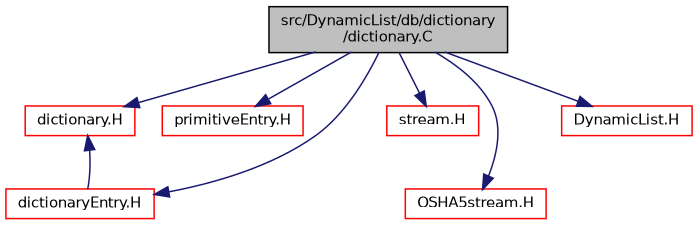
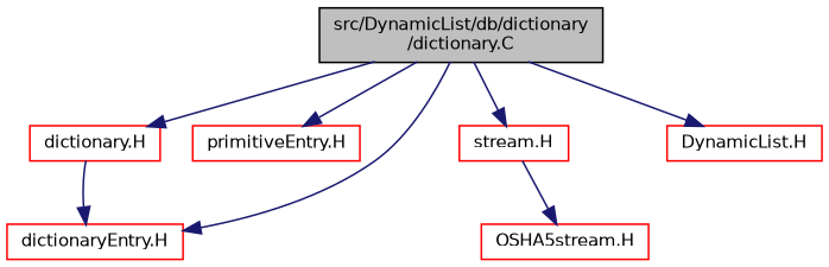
  digraph {
    node [color=red fontname=Helvetica fontsize=10 shape=record]
    edge [color=midnightblue fontname=Helvetica fontsize=10 labelfontname=Helvetica labelfontsize=10 style=solid]
    n1 [color=black fillcolor=grey75 fontcolor=black height=0.2 label="src/DynamicList/db/dictionary\l/dictionary.C" style=filled width=0.4]
    n2 [height=0.2 label="dictionary.H" width=0.4]
    n3 [height=0.2 label="primitiveEntry.H" width=0.4]
    n4 [height=0.2 label="dictionaryEntry.H" width=0.4]
    n5 [height=0.2 label="stream.H" width=0.4]
    n6 [height=0.2 label="OSHA5stream.H" width=0.4]
    n7 [height=0.2 label="DynamicList.H" width=0.4]
    n1 -> n2
    n1 -> n3
    n1 -> n4
    n1 -> n5
-   n1 -> n6
+   n5 -> n6
    n1 -> n7
-   n4 -> n2
+   n2 -> n4
  }
